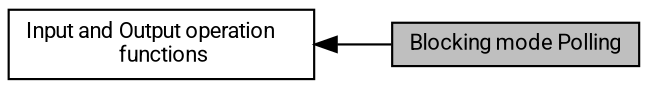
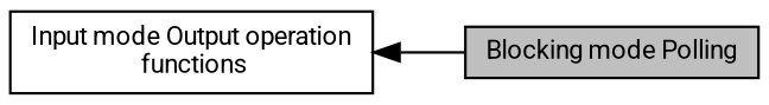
  digraph {
    rankdir=LR
    fontname=Roboto
    node [color=black fontname=Roboto fontsize=10 shape=record style=filled]
-   n1 [fillcolor=white height=0.2 label="Input and Output operation\l functions" width=0.4]
+   n1 [fillcolor=white height=0.2 label="Input mode Output operation\l functions" width=0.4]
    n2 [fillcolor=grey75 fontcolor=black height=0.2 label="Blocking mode Polling" width=0.4]
    n1 -> n2 [dir=back fontname=Roboto fontsize=10 labelfontname=Helvetica labelfontsize=10 shape=plaintext style=solid]
  }
